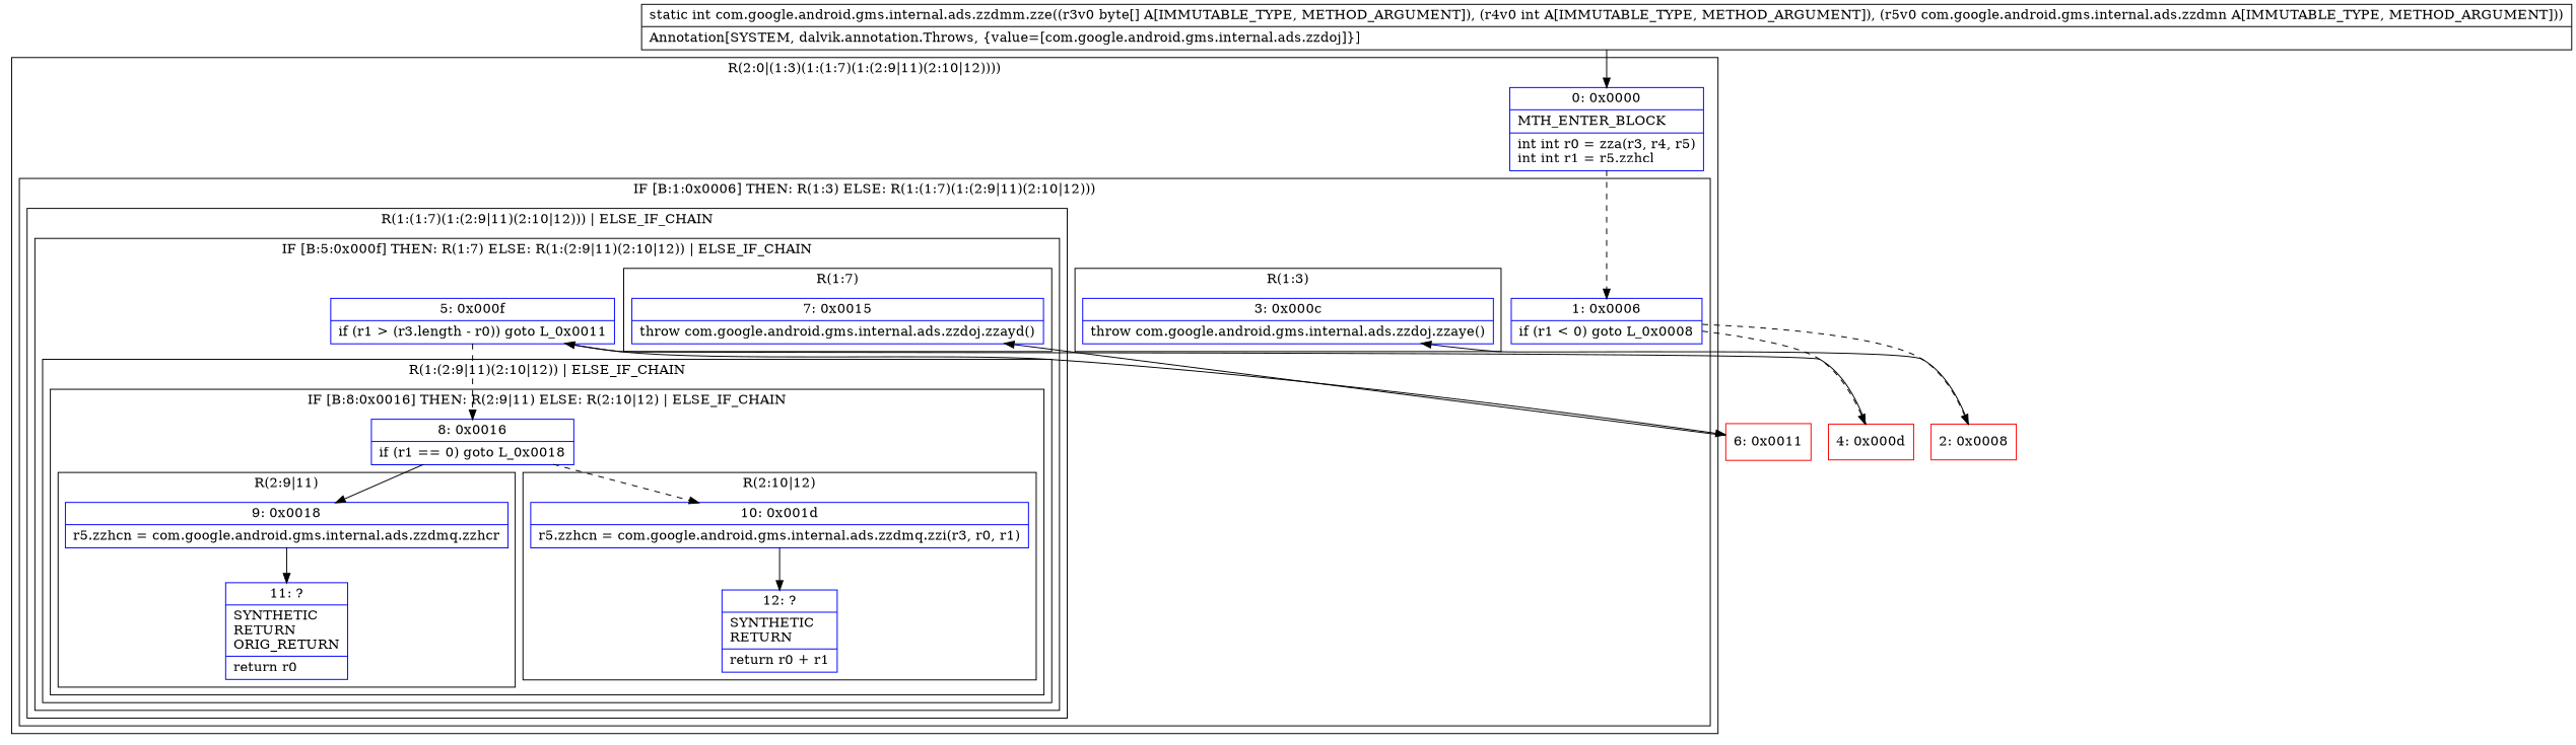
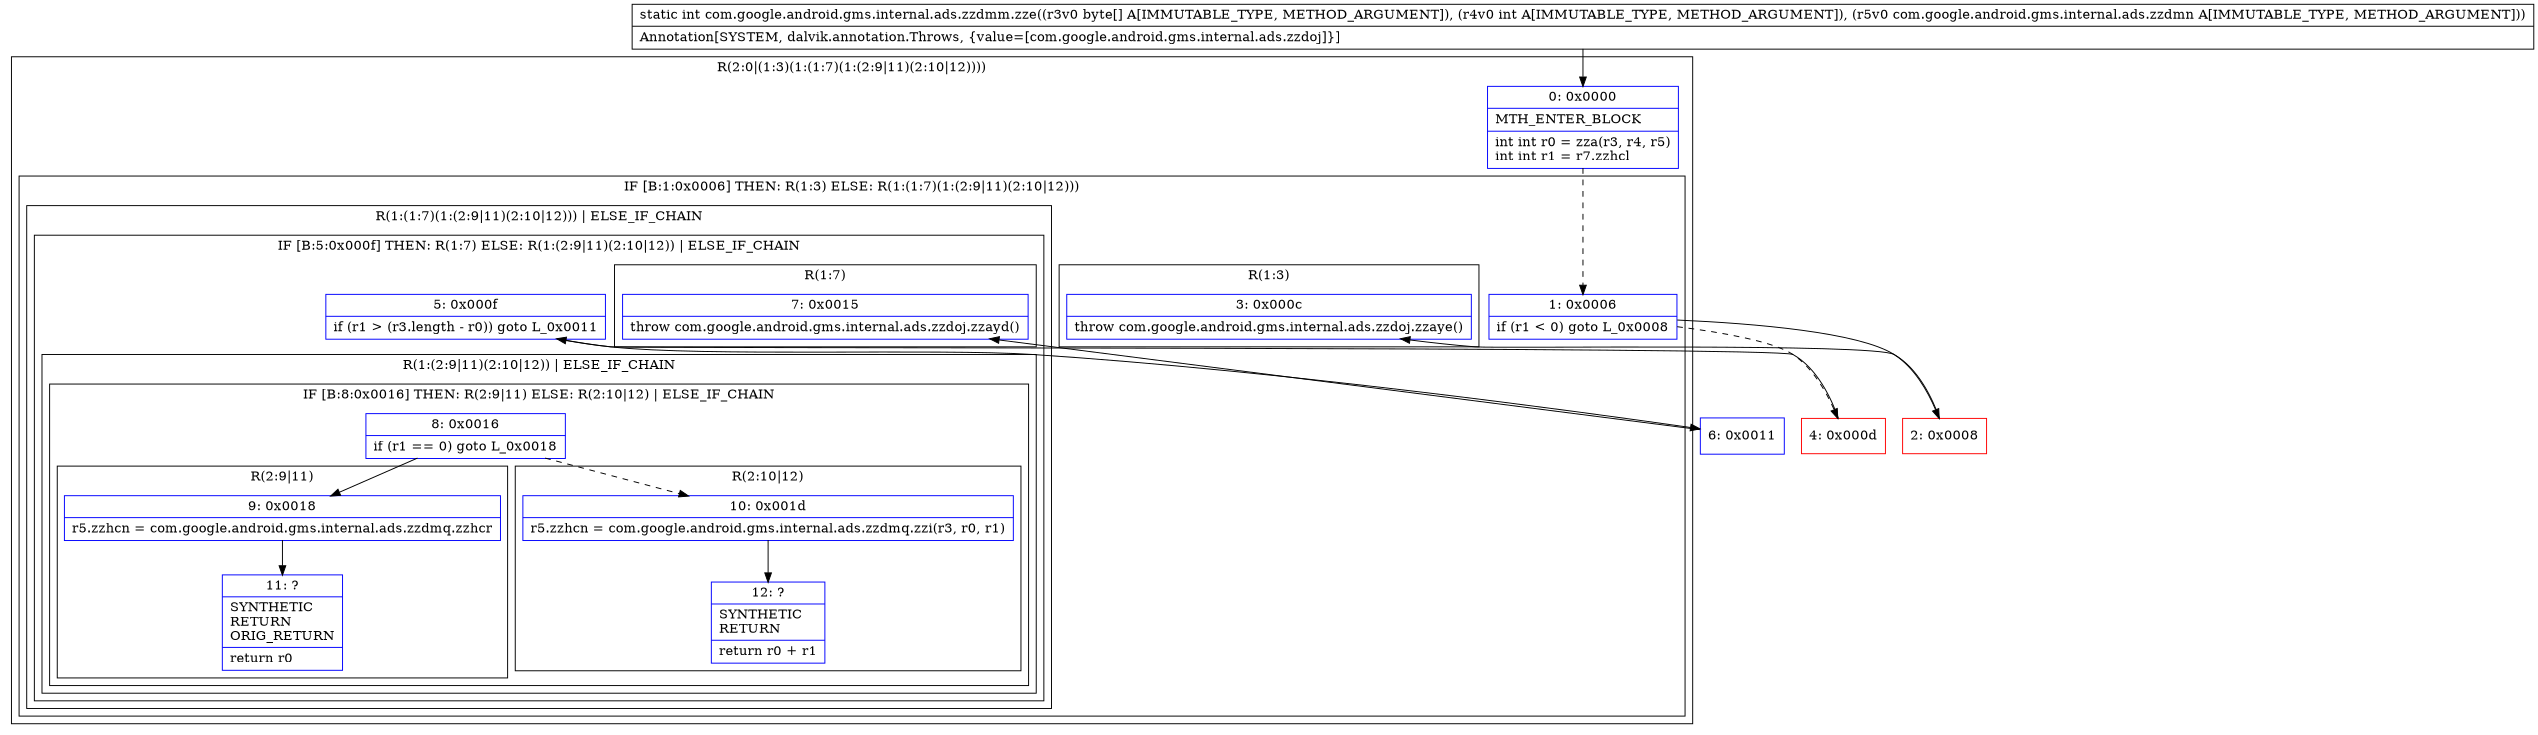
  digraph {
    node [color=blue shape=record]
    n1 [label="{3\:\ 0x000c|throw com.google.android.gms.internal.ads.zzdoj.zzaye()\l}"]
    n2 [label="{7\:\ 0x0015|throw com.google.android.gms.internal.ads.zzdoj.zzayd()\l}"]
    n3 [label="{9\:\ 0x0018|r5.zzhcn = com.google.android.gms.internal.ads.zzdmq.zzhcr\l}"]
    n4 [label="{11\:\ ?|SYNTHETIC\lRETURN\lORIG_RETURN\l|return r0\l}"]
    n5 [label="{10\:\ 0x001d|r5.zzhcn = com.google.android.gms.internal.ads.zzdmq.zzi(r3, r0, r1)\l}"]
    n6 [label="{12\:\ ?|SYNTHETIC\lRETURN\l|return r0 + r1\l}"]
    n7 [label="{8\:\ 0x0016|if (r1 == 0) goto L_0x0018\l}"]
    n8 [label="{5\:\ 0x000f|if (r1 \> (r3.length \- r0)) goto L_0x0011\l}"]
    n9 [label="{1\:\ 0x0006|if (r1 \< 0) goto L_0x0008\l}"]
-   n10 [label="{0\:\ 0x0000|MTH_ENTER_BLOCK\l|int int r0 = zza(r3, r4, r5)\lint int r1 = r5.zzhcl\l}"]
-   n11 [color=red label="{6\:\ 0x0011}"]
+   n10 [label="{0\:\ 0x0000|MTH_ENTER_BLOCK\l|int int r0 = zza(r3, r4, r5)\lint int r1 = r7.zzhcl\l}"]
+   n11 [label="{6\:\ 0x0011}"]
    n12 [color=red label="{2\:\ 0x0008}"]
    n13 [color=red label="{4\:\ 0x000d}"]
    n14 [label="{static int com.google.android.gms.internal.ads.zzdmm.zze((r3v0 byte[] A[IMMUTABLE_TYPE, METHOD_ARGUMENT]), (r4v0 int A[IMMUTABLE_TYPE, METHOD_ARGUMENT]), (r5v0 com.google.android.gms.internal.ads.zzdmn A[IMMUTABLE_TYPE, METHOD_ARGUMENT]))  | Annotation[SYSTEM, dalvik.annotation.Throws, \{value=[com.google.android.gms.internal.ads.zzdoj]\}]\l}" color=""]
    subgraph cluster_1 {
      label="R(2:0|(1:3)(1:(1:7)(1:(2:9|11)(2:10|12))))"
      n10
      subgraph cluster_2 {
        label="IF [B:1:0x0006] THEN: R(1:3) ELSE: R(1:(1:7)(1:(2:9|11)(2:10|12)))"
        n9
        subgraph cluster_3 {
          label="R(1:3)"
          n1
        }
        subgraph cluster_4 {
          label="R(1:(1:7)(1:(2:9|11)(2:10|12))) | ELSE_IF_CHAIN\l"
          subgraph cluster_5 {
            label="IF [B:5:0x000f] THEN: R(1:7) ELSE: R(1:(2:9|11)(2:10|12)) | ELSE_IF_CHAIN\l"
            n8
            subgraph cluster_6 {
              label="R(1:7)"
              n2
            }
            subgraph cluster_7 {
              label="R(1:(2:9|11)(2:10|12)) | ELSE_IF_CHAIN\l"
              subgraph cluster_8 {
                label="IF [B:8:0x0016] THEN: R(2:9|11) ELSE: R(2:10|12) | ELSE_IF_CHAIN\l"
                n7
                subgraph cluster_9 {
                  label="R(2:9|11)"
                  n3
                  n4
                }
                subgraph cluster_10 {
                  label="R(2:10|12)"
                  n5
                  n6
                }
              }
            }
          }
        }
      }
    }
    n3 -> n4
    n5 -> n6
    n7 -> n3
    n7 -> n5 [style=dashed]
-   n8 -> n7 [style=dashed]
    n8 -> n11
-   n9 -> n12 [style=dashed]
+   n9 -> n12
    n9 -> n13 [style=dashed]
    n10 -> n9 [style=dashed]
    n11 -> n2
    n12 -> n1
    n13 -> n8
    n14 -> n10
  }
